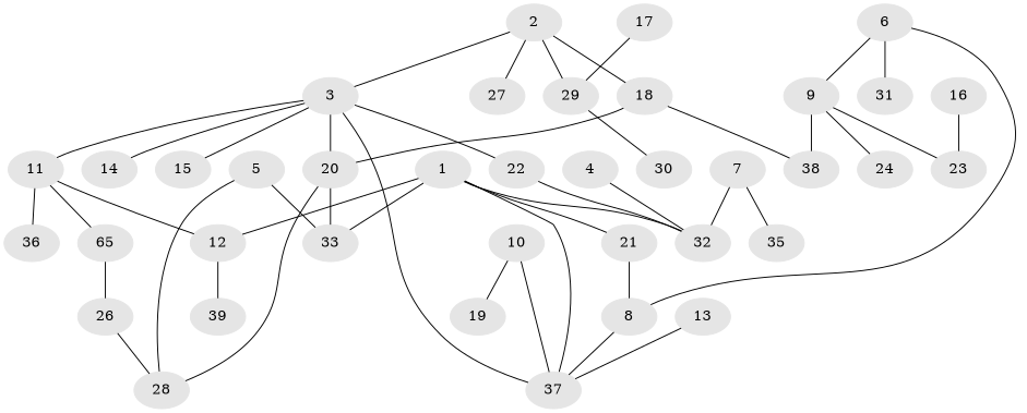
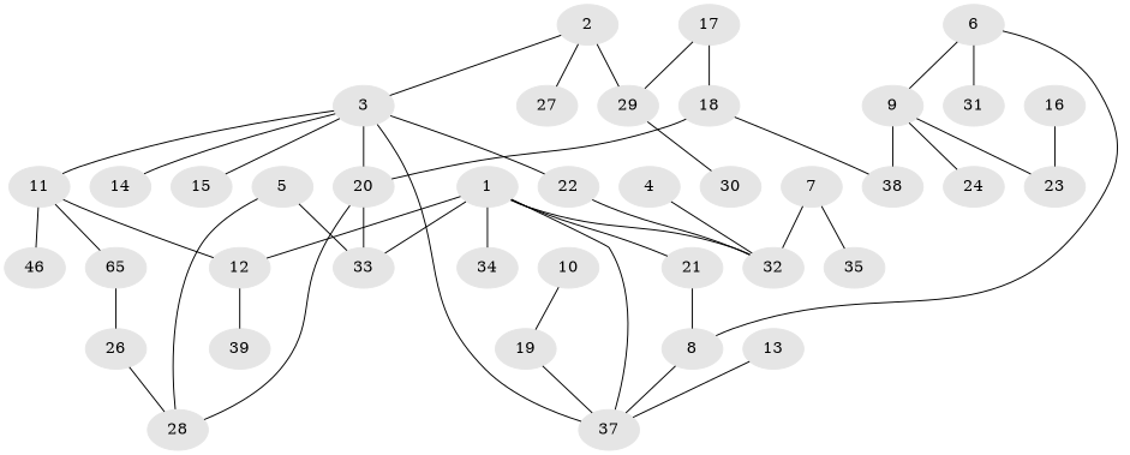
  graph {
    node [color=gray90 style=filled]
    edge [weight=1.0]
    1
    12
    21
    32
    33
+   34
    37
    8
    39
    2
    3
    18
    27
    29
    11
    14
    15
    20
    22
    38
    30
    n22 [label=65]
-   36
+   36 [label=46]
    28
    4
    5
    6
    9
    31
    23
    24
    7
    35
    10
    19
    26
    13
    16
    17
    1 -- 12
    1 -- 21
    1 -- 32
    1 -- 33
+   1 -- 34
    1 -- 37
    12 -- 39
    21 -- 8
    8 -- 37
    2 -- 3
-   2 -- 18
+   17 -- 18
    2 -- 27
    2 -- 29
    3 -- 37
    3 -- 11
    3 -- 14
    3 -- 15
    3 -- 20
    3 -- 22
    18 -- 20
    18 -- 38
    29 -- 30
    11 -- 12
    11 -- n22
    11 -- 36
    20 -- 33
    20 -- 28
    22 -- 32
    n22 -- 26
    4 -- 32
    5 -- 33
    5 -- 28
    6 -- 8
    6 -- 9
    6 -- 31
    9 -- 38
    9 -- 23
    9 -- 24
    7 -- 32
    7 -- 35
-   10 -- 37
+   19 -- 37
    10 -- 19
    26 -- 28
    13 -- 37
    16 -- 23
    17 -- 29
  }
